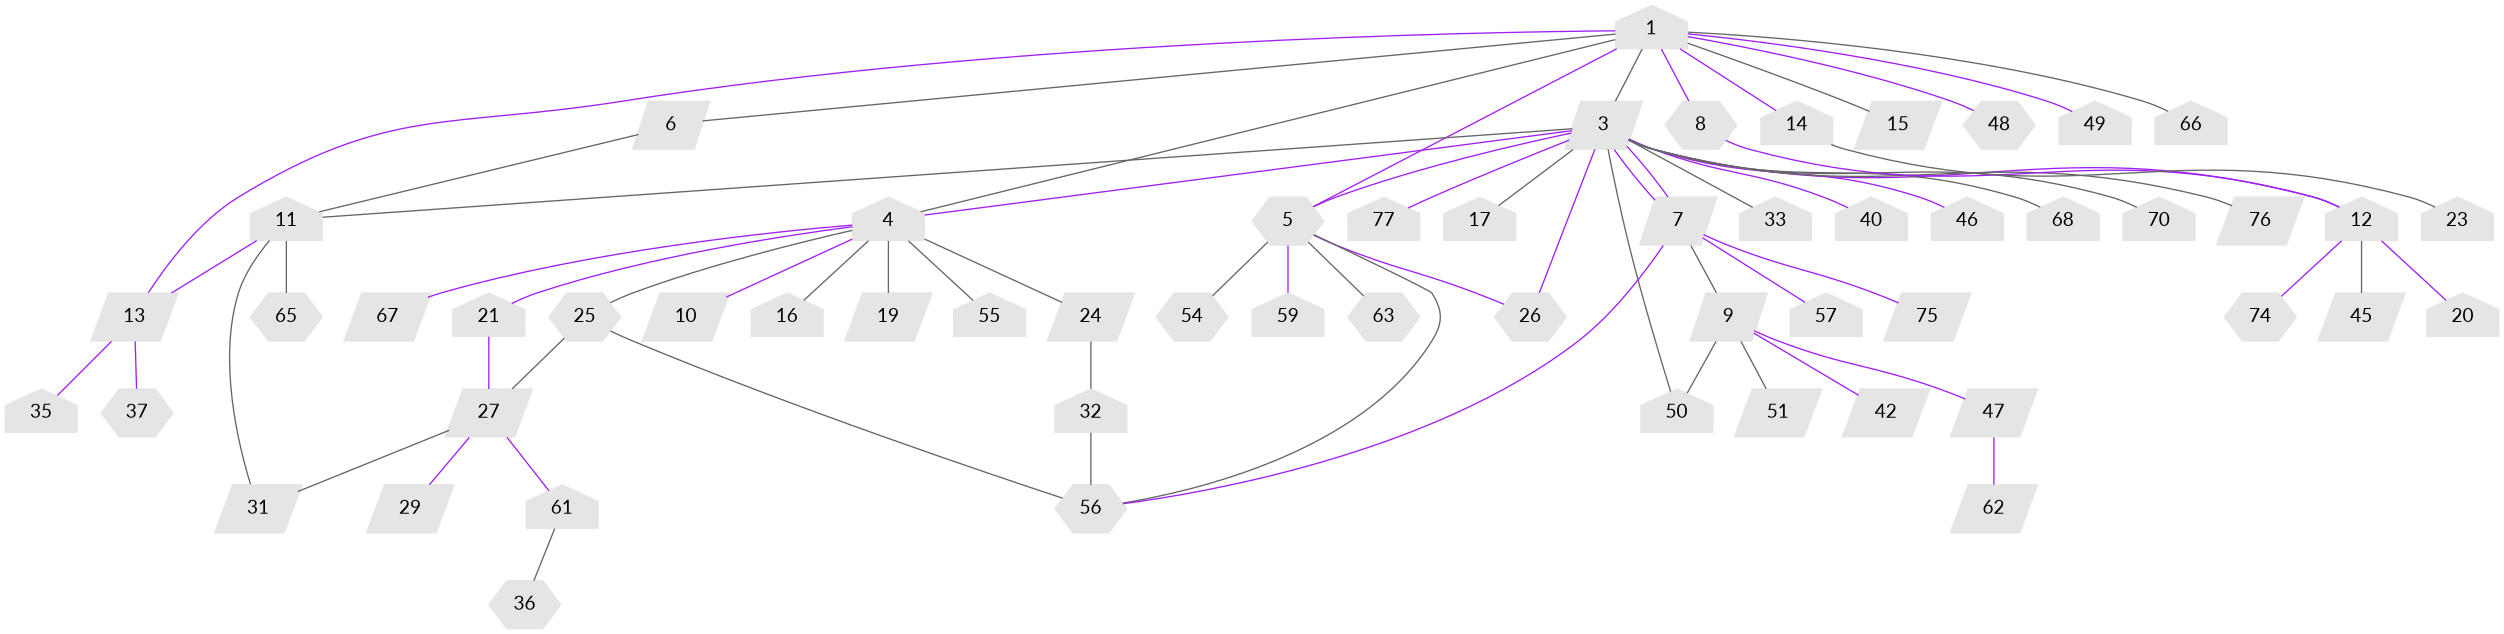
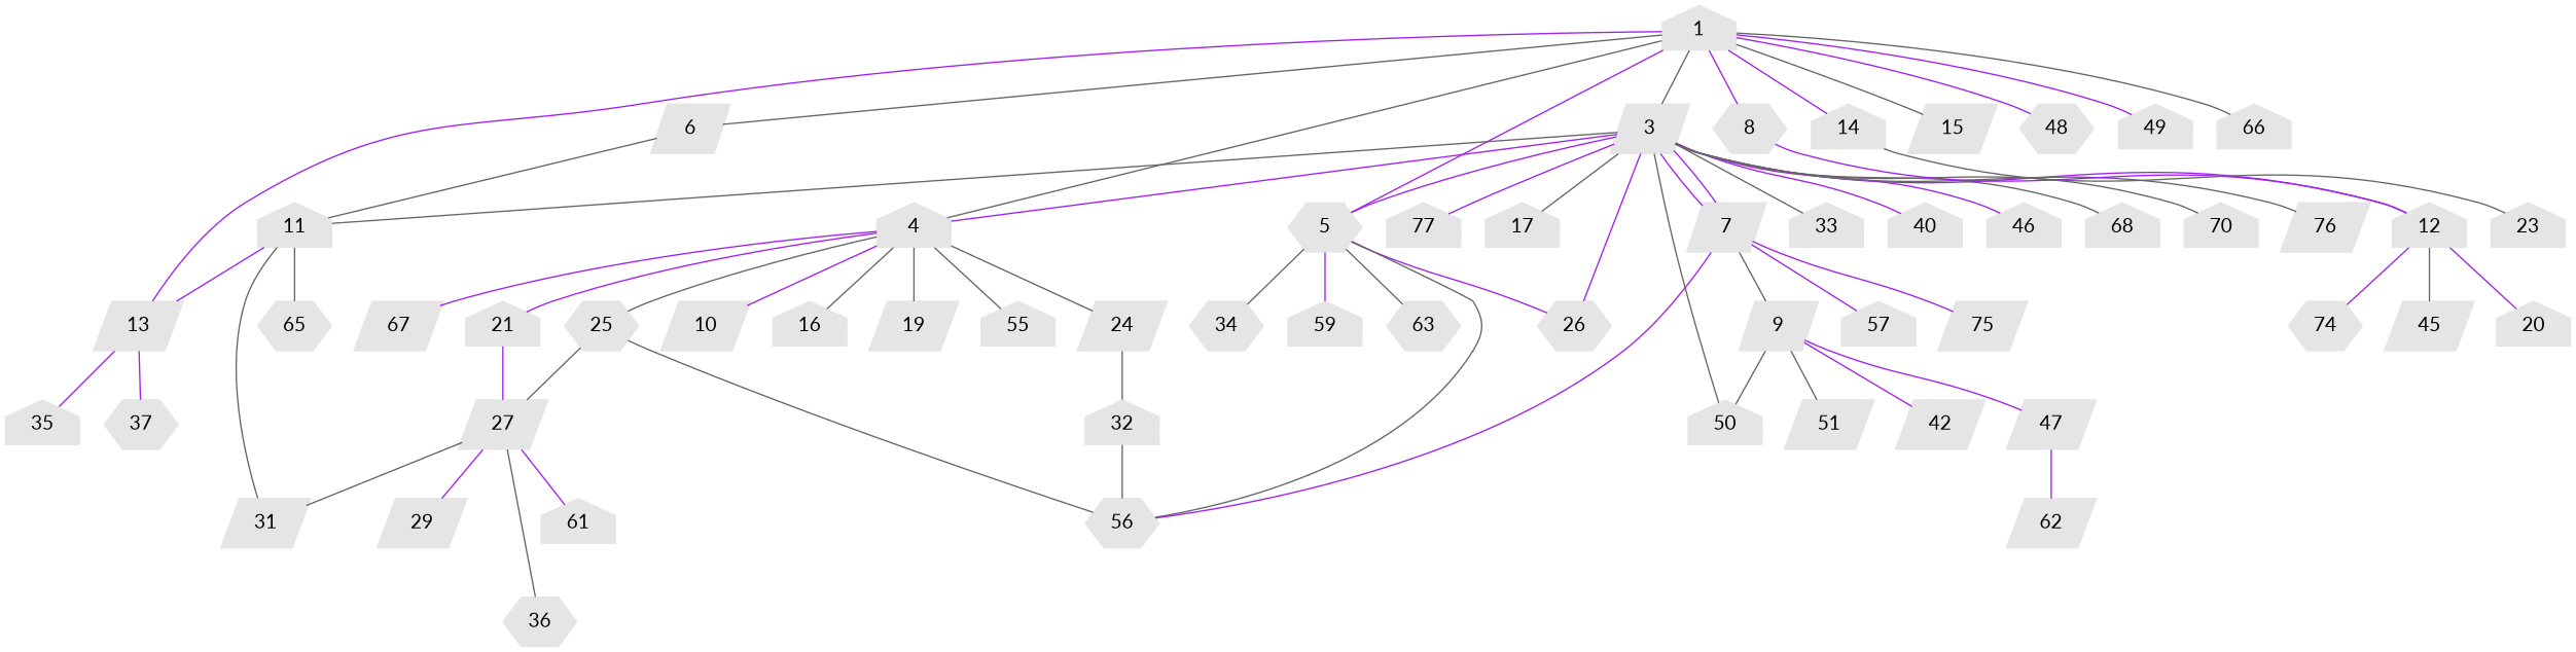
  graph {
    fontname=Lato
    node [color=gray90 fontname=Lato shape=house style=filled]
    edge [color=purple fontname=Lato]
    1 [super="+2"]
    3 [shape=parallelogram super="+22"]
    4 [super="+69"]
    5 [shape=hexagon super="+28"]
    6 [shape=parallelogram super="+52"]
    8 [shape=hexagon]
    13 [shape=parallelogram super="+41"]
    14
    15 [shape=parallelogram super="+73"]
    48 [shape=hexagon]
    49
    66
    7 [shape=parallelogram super="+38"]
    11 [super="+53"]
    12 [super="+58"]
    17
    26 [shape=hexagon super="+34"]
    33
    40
    46
    50
    68
    70 [super="+71"]
    76 [shape=parallelogram]
    77
    10 [shape=parallelogram]
    16 [super="+39"]
    19 [shape=parallelogram]
    21
    24 [shape=parallelogram super="+72"]
    25 [shape=hexagon super="+64"]
    55
    67 [shape=parallelogram]
-   54 [shape=hexagon]
+   54 [shape=hexagon label=34]
    56 [shape=hexagon]
    59
    63 [shape=hexagon]
    35
    37 [shape=hexagon]
    23
    9 [shape=parallelogram super="+18"]
    57
    75 [shape=parallelogram]
    31 [shape=parallelogram super="+44"]
    65 [shape=hexagon]
    45 [shape=parallelogram]
    20
    74 [shape=hexagon]
    27 [shape=parallelogram super="+30"]
    32 [super="+60"]
    42 [shape=parallelogram super="+43"]
    47 [shape=parallelogram]
    51 [shape=parallelogram]
    62 [shape=parallelogram]
    29 [shape=parallelogram]
    36 [shape=hexagon]
    61
    1 -- 3 [color=gray40]
    1 -- 4 [color=gray40 weight=2]
    1 -- 5
    1 -- 6 [color=gray40]
    1 -- 8
    1 -- 13
    1 -- 14
    1 -- 15 [color=gray40]
    1 -- 48
    1 -- 49
    1 -- 66 [color=gray40]
    3 -- 4
    3 -- 5
    3 -- 7
    3 -- 7
    3 -- 11 [color=gray40]
    3 -- 12
    3 -- 17 [color=gray40]
    3 -- 26
    3 -- 33 [color=gray40]
    3 -- 40
    3 -- 46
    3 -- 50 [color=gray40]
    3 -- 68 [color=gray40]
    3 -- 70 [color=gray40]
    3 -- 76 [color=gray40]
    3 -- 77
    4 -- 10
    4 -- 16 [color=gray40]
    4 -- 19 [color=gray40]
    4 -- 21
    4 -- 24 [color=gray40]
    4 -- 25 [color=gray40]
    4 -- 55 [color=gray40]
    4 -- 67
    5 -- 26
    5 -- 54 [color=gray40]
    5 -- 56 [color=gray40]
    5 -- 59
    5 -- 63 [color=gray40]
    6 -- 11 [color=gray40]
    8 -- 12
    13 -- 35
    13 -- 37
    14 -- 23 [color=gray40]
    7 -- 56
    7 -- 9 [color=gray40]
    7 -- 57
    7 -- 75
    11 -- 13
    11 -- 31 [color=gray40]
    11 -- 65 [color=gray40]
    12 -- 45 [color=gray40]
    12 -- 20
    12 -- 74
    21 -- 27
    24 -- 32 [color=gray40]
    25 -- 56 [color=gray40 weight=2]
    25 -- 27 [color=gray40]
    9 -- 50 [color=gray40]
    9 -- 42
    9 -- 47
    9 -- 51 [color=gray40]
    27 -- 31 [color=gray40]
    27 -- 29
-   61 -- 36 [color=gray40]
+   27 -- 36 [color=gray40]
    27 -- 61
    32 -- 56 [color=gray40]
    47 -- 62
  }
